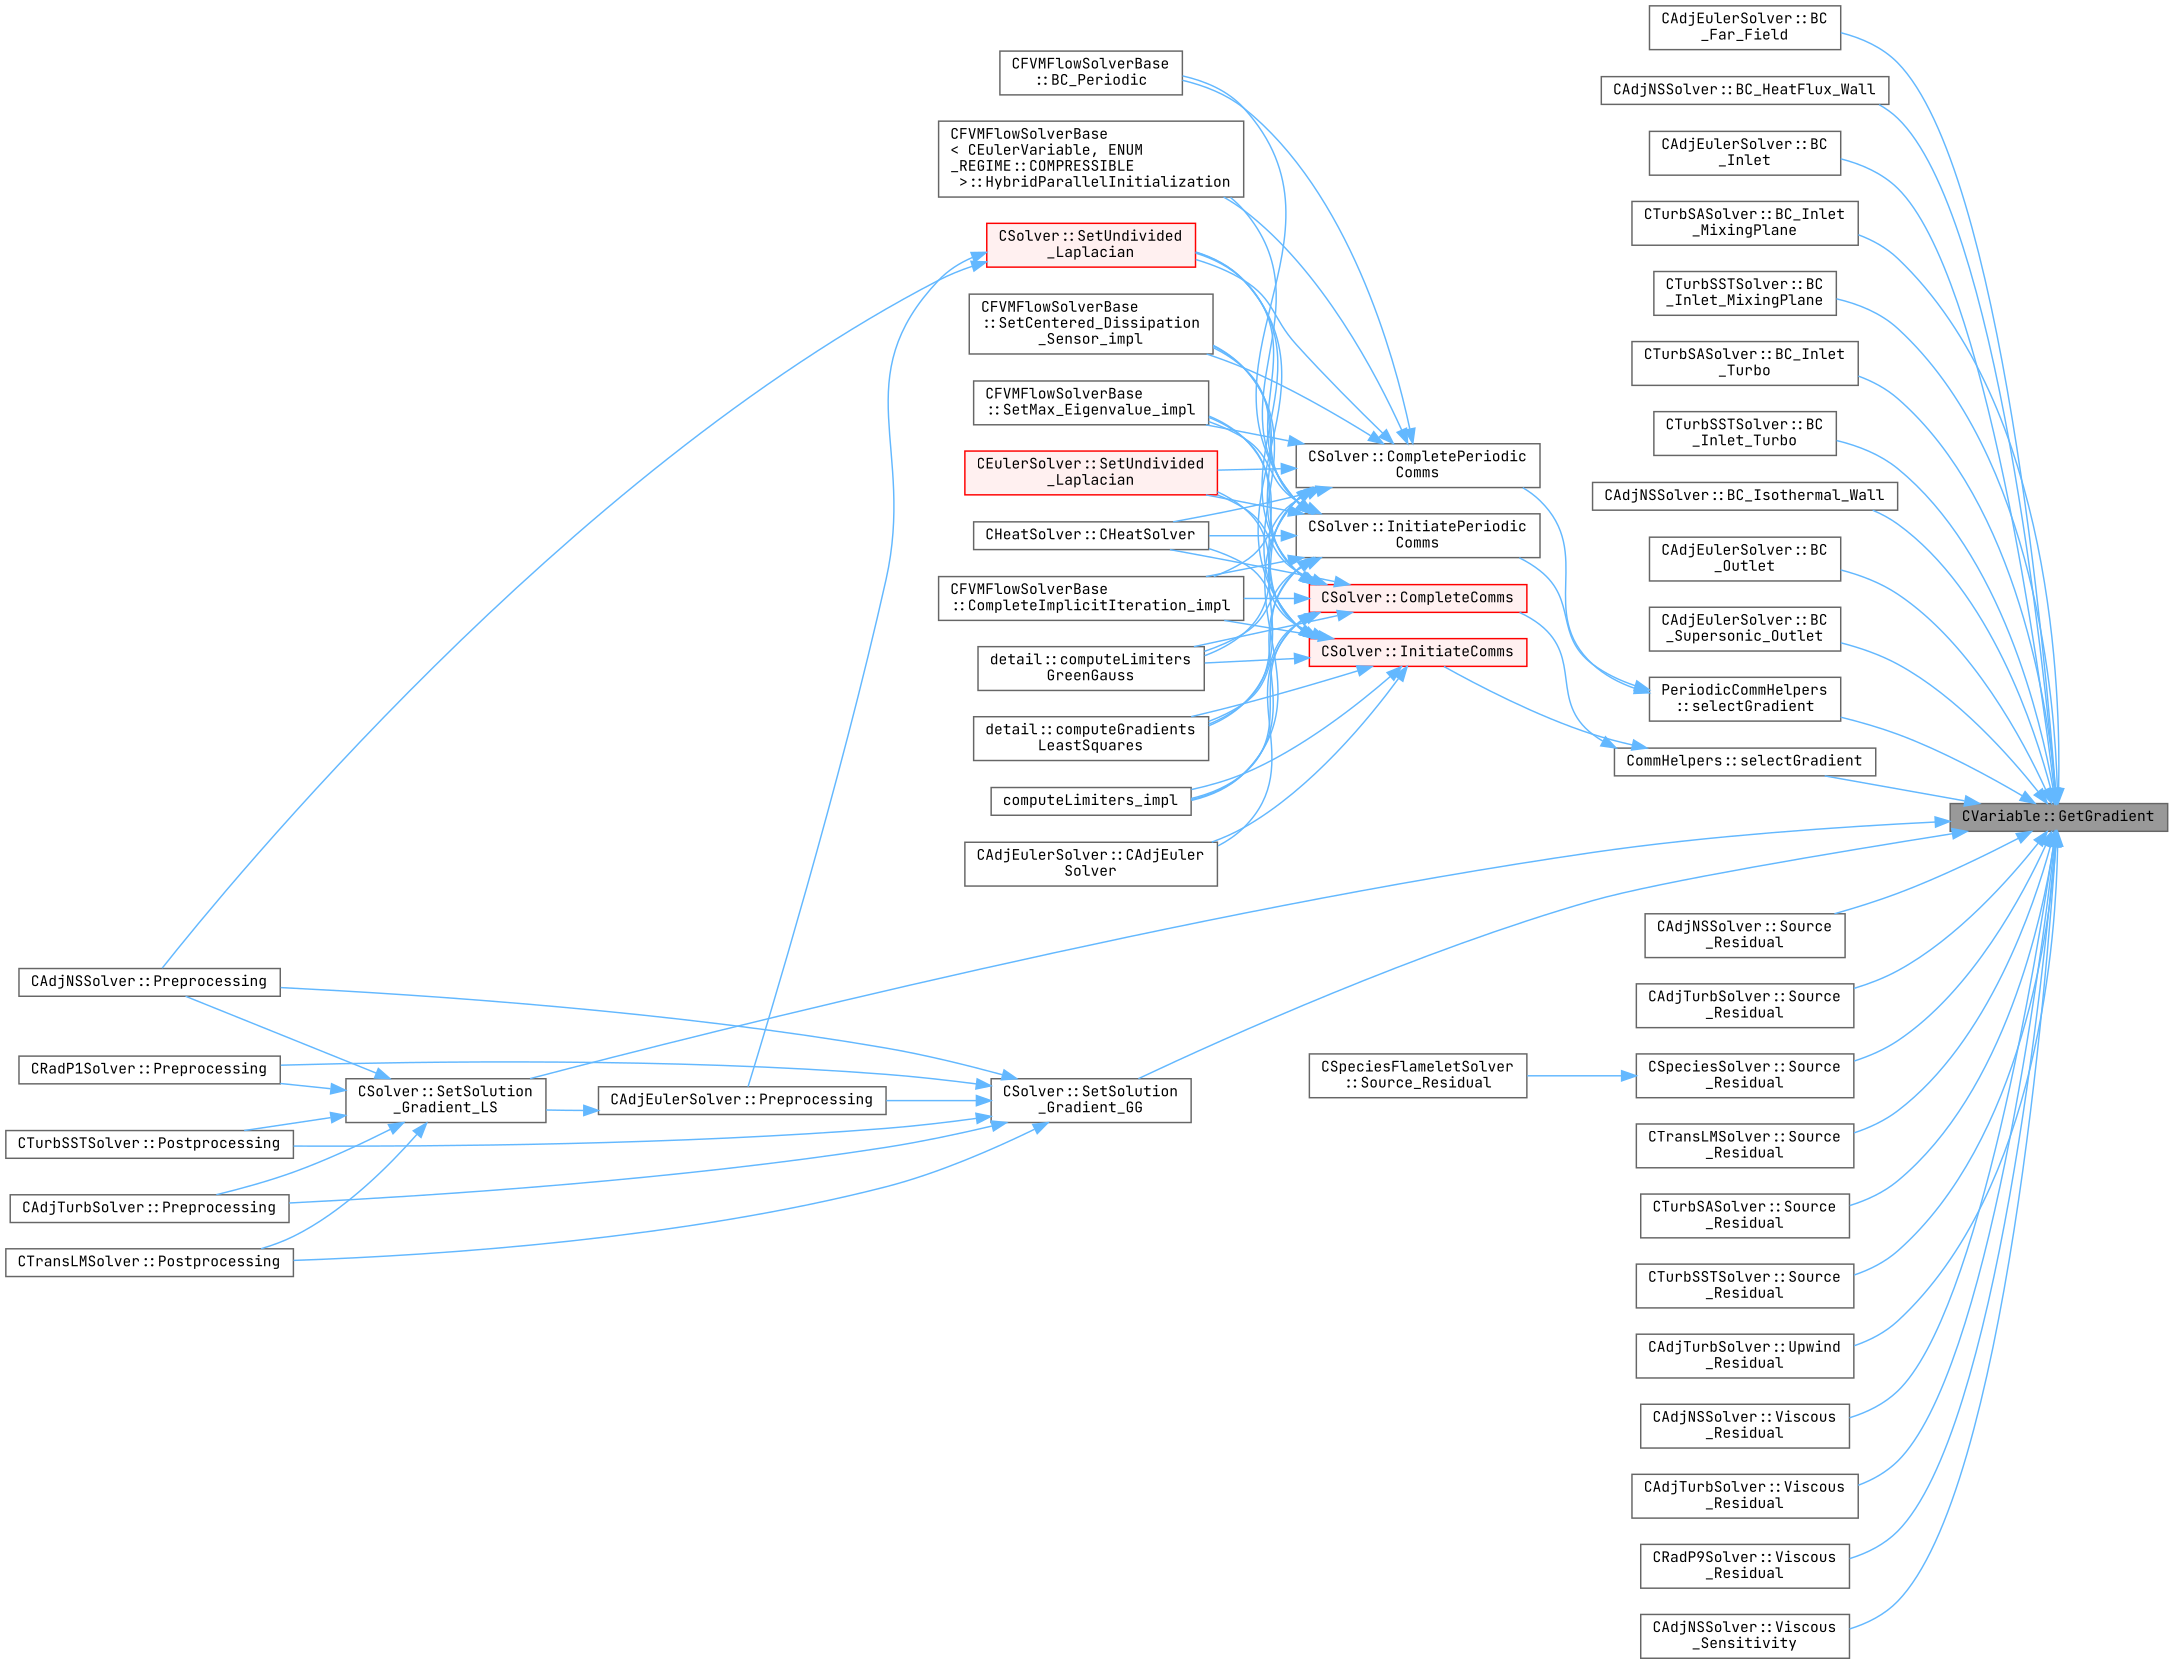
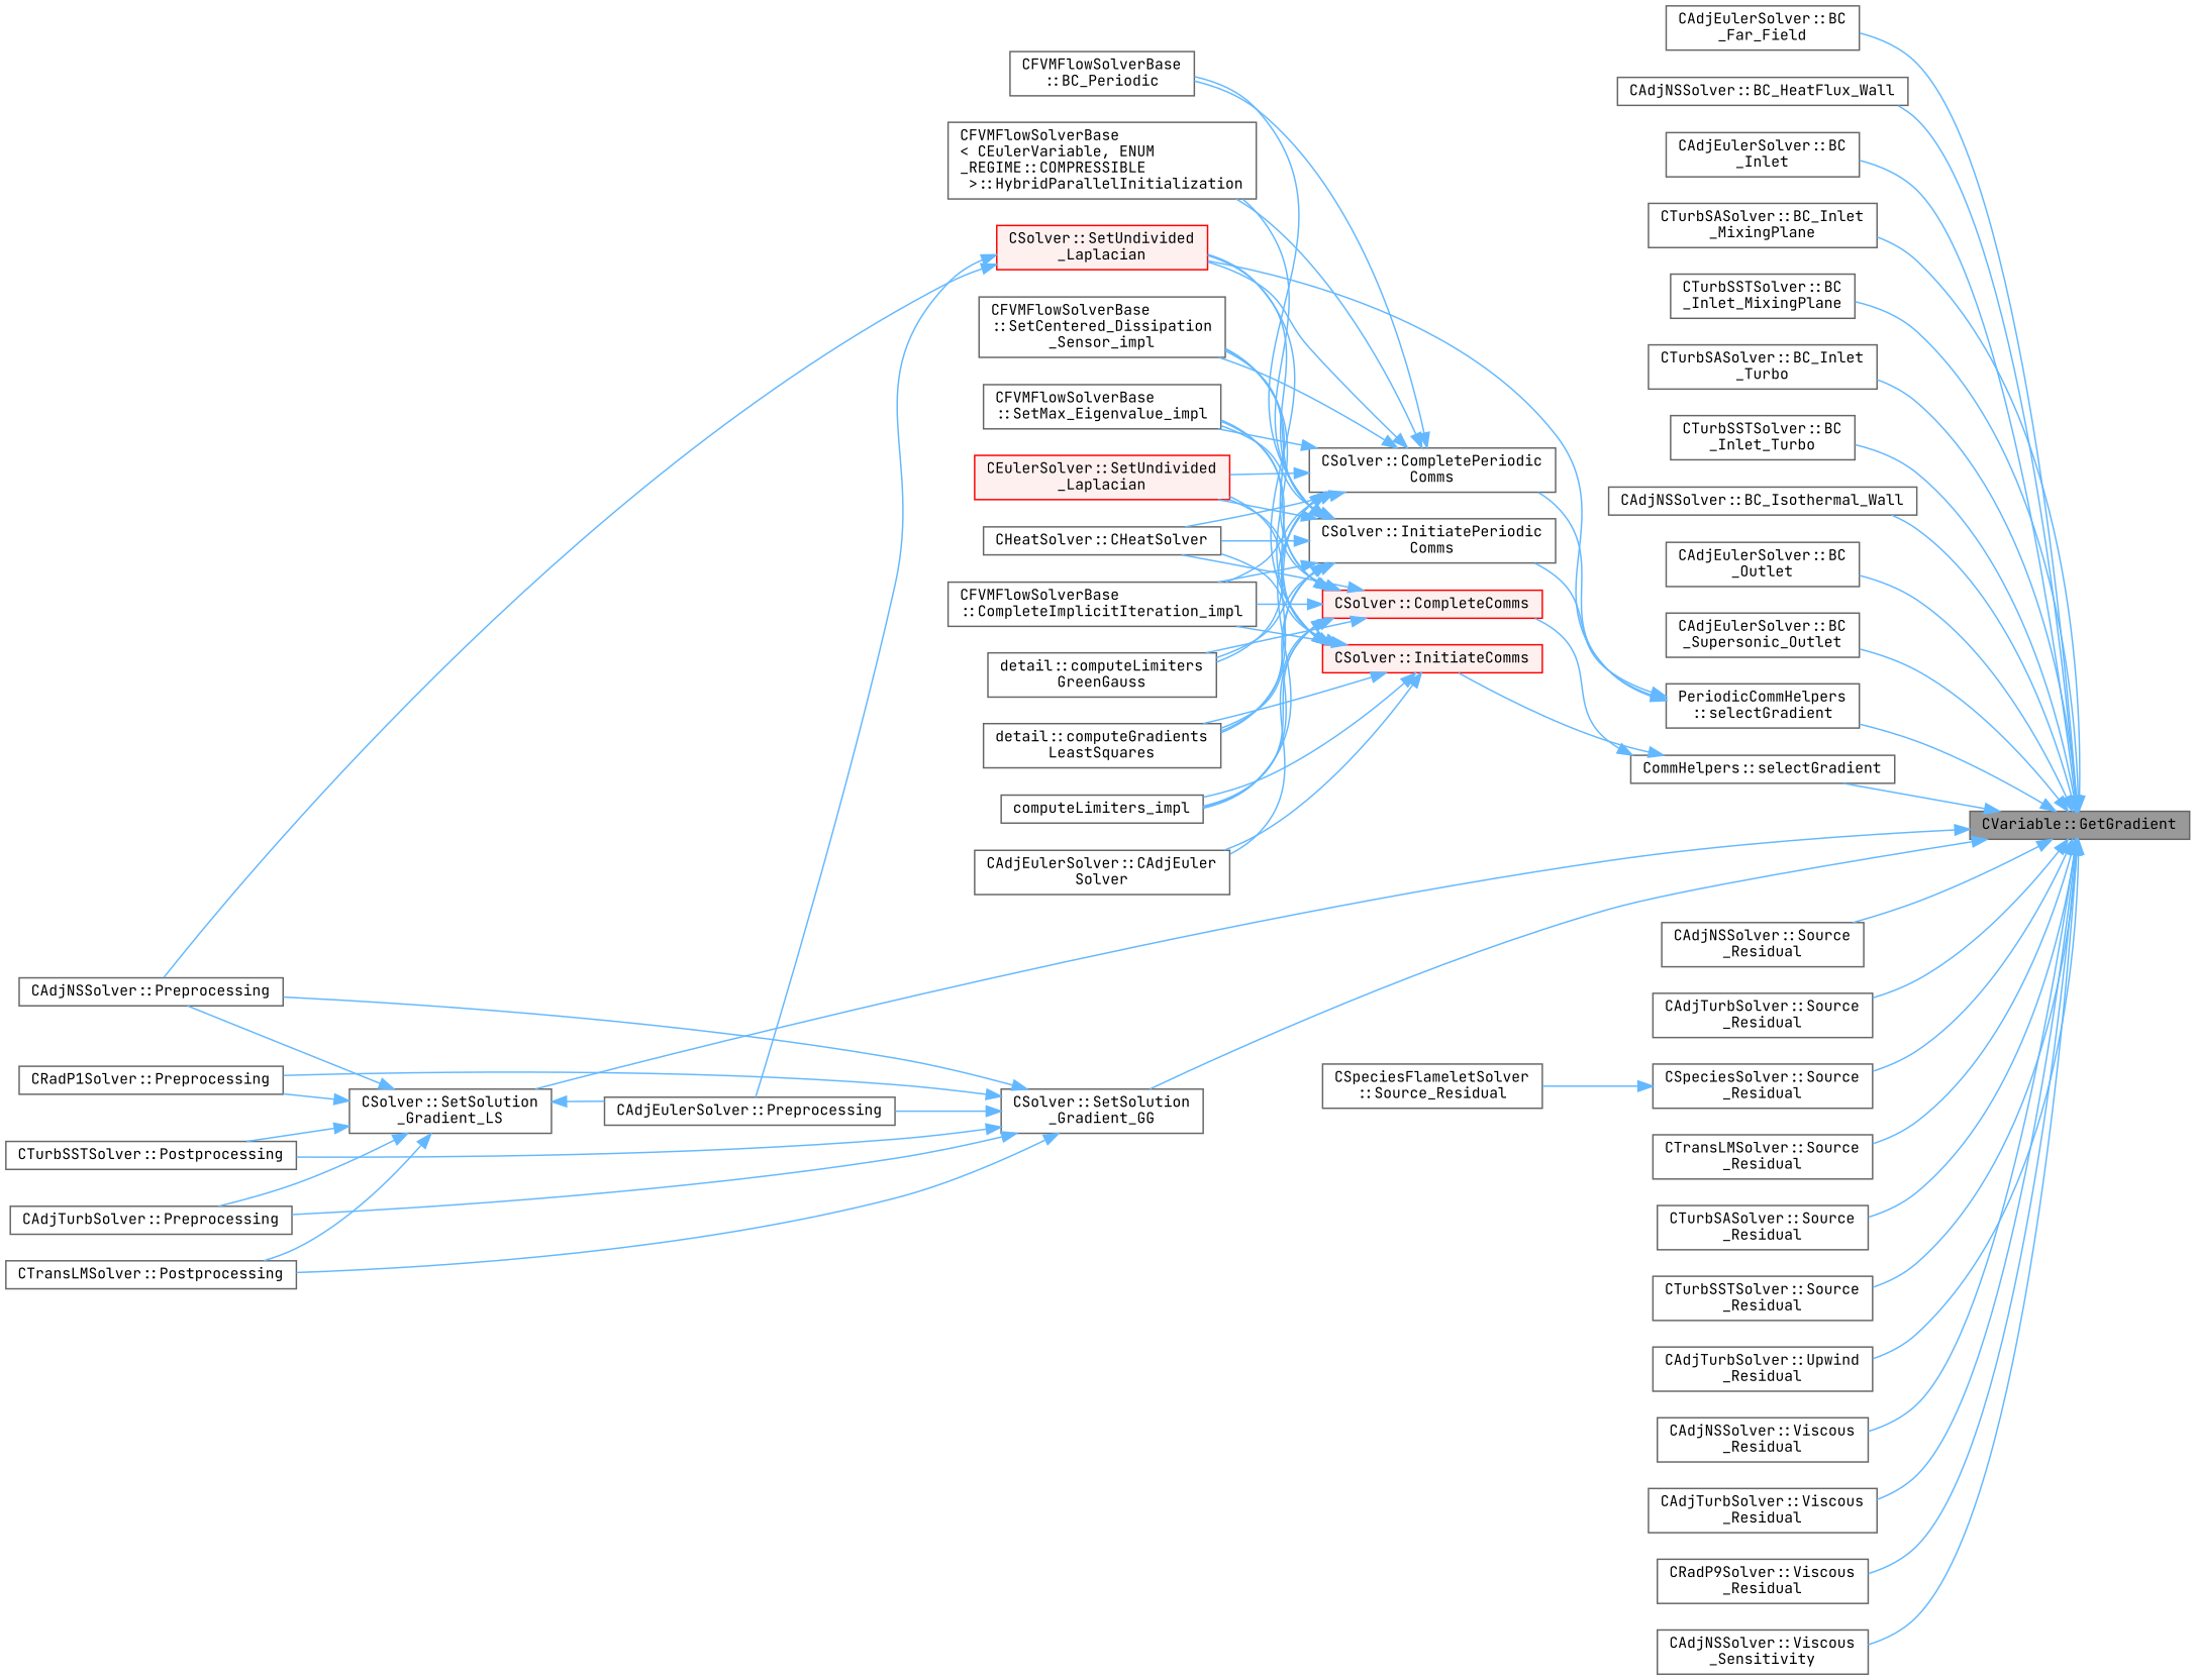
  digraph {
    fontname="JetBrains Mono"
    rankdir=RL
    node [color=grey40 fillcolor=white fontname="JetBrains Mono" fontsize=10 shape=box style=filled]
    edge [color=steelblue1 dir=back fontname="JetBrains Mono" fontsize=10 labelfontname=Helvetica labelfontsize=10 style=solid]
    n1 [color=gray40 fillcolor=grey60 fontcolor=black height=0.2 label="CVariable::GetGradient" width=0.4]
    n2 [height=0.2 label="CAdjEulerSolver::BC\l_Far_Field" width=0.4]
    n3 [height=0.2 label="CAdjNSSolver::BC_HeatFlux_Wall" width=0.4]
    n4 [height=0.2 label="CAdjEulerSolver::BC\l_Inlet" width=0.4]
    n5 [height=0.2 label="CTurbSASolver::BC_Inlet\l_MixingPlane" width=0.4]
    n6 [height=0.2 label="CTurbSSTSolver::BC\l_Inlet_MixingPlane" width=0.4]
    n7 [height=0.2 label="CTurbSASolver::BC_Inlet\l_Turbo" width=0.4]
    n8 [height=0.2 label="CTurbSSTSolver::BC\l_Inlet_Turbo" width=0.4]
    n9 [height=0.2 label="CAdjNSSolver::BC_Isothermal_Wall" width=0.4]
    n10 [height=0.2 label="CAdjEulerSolver::BC\l_Outlet" width=0.4]
    n11 [height=0.2 label="CAdjEulerSolver::BC\l_Supersonic_Outlet" width=0.4]
    n12 [height=0.2 label="PeriodicCommHelpers\l::selectGradient" width=0.4]
    n13 [height=0.2 label="CommHelpers::selectGradient" width=0.4]
    n14 [height=0.2 label="CSolver::SetSolution\l_Gradient_GG" width=0.4]
    n15 [height=0.2 label="CSolver::SetSolution\l_Gradient_LS" width=0.4]
    n16 [height=0.2 label="CAdjNSSolver::Source\l_Residual" width=0.4]
    n17 [height=0.2 label="CAdjTurbSolver::Source\l_Residual" width=0.4]
    n18 [height=0.2 label="CSpeciesSolver::Source\l_Residual" width=0.4]
    n19 [height=0.2 label="CTransLMSolver::Source\l_Residual" width=0.4]
    n20 [height=0.2 label="CTurbSASolver::Source\l_Residual" width=0.4]
    n21 [height=0.2 label="CTurbSSTSolver::Source\l_Residual" width=0.4]
    n22 [height=0.2 label="CAdjTurbSolver::Upwind\l_Residual" width=0.4]
    n23 [height=0.2 label="CAdjNSSolver::Viscous\l_Residual" width=0.4]
    n24 [height=0.2 label="CAdjTurbSolver::Viscous\l_Residual" width=0.4]
    n25 [height=0.2 label="CRadP9Solver::Viscous\l_Residual" width=0.4]
    n26 [height=0.2 label="CAdjNSSolver::Viscous\l_Sensitivity" width=0.4]
    n27 [height=0.2 label="CSolver::CompletePeriodic\lComms" width=0.4]
    n28 [height=0.2 label="CSolver::InitiatePeriodic\lComms" width=0.4]
    n29 [color=red fillcolor="#FFF0F0" height=0.2 label="CSolver::CompleteComms" width=0.4]
    n30 [color=red fillcolor="#FFF0F0" height=0.2 label="CSolver::InitiateComms" width=0.4]
    n31 [height=0.2 label="CAdjEulerSolver::Preprocessing" width=0.4]
    n32 [height=0.2 label="CAdjNSSolver::Preprocessing" width=0.4]
    n33 [height=0.2 label="CTransLMSolver::Postprocessing" width=0.4]
    n34 [height=0.2 label="CTurbSSTSolver::Postprocessing" width=0.4]
    n35 [height=0.2 label="CAdjTurbSolver::Preprocessing" width=0.4]
    n36 [height=0.2 label="CRadP1Solver::Preprocessing" width=0.4]
    n37 [height=0.2 label="CSpeciesFlameletSolver\l::Source_Residual" width=0.4]
    n38 [height=0.2 label="CFVMFlowSolverBase\l::BC_Periodic" width=0.4]
    n39 [height=0.2 label="CHeatSolver::CHeatSolver" width=0.4]
    n40 [height=0.2 label="CFVMFlowSolverBase\l::CompleteImplicitIteration_impl" width=0.4]
    n41 [height=0.2 label="detail::computeLimiters\lGreenGauss" width=0.4]
    n42 [height=0.2 label="detail::computeGradients\lLeastSquares" width=0.4]
    n43 [height=0.2 label=computeLimiters_impl width=0.4]
    n44 [height=0.2 label="CFVMFlowSolverBase\l\< CEulerVariable, ENUM\l_REGIME::COMPRESSIBLE\l \>::HybridParallelInitialization" width=0.4]
    n45 [height=0.2 label="CFVMFlowSolverBase\l::SetCentered_Dissipation\l_Sensor_impl" width=0.4]
    n46 [height=0.2 label="CFVMFlowSolverBase\l::SetMax_Eigenvalue_impl" width=0.4]
    n47 [color=red fillcolor="#FFF0F0" height=0.2 label="CEulerSolver::SetUndivided\l_Laplacian" width=0.4]
    n48 [color=red fillcolor="#FFF0F0" height=0.2 label="CSolver::SetUndivided\l_Laplacian" width=0.4]
    n49 [height=0.2 label="CAdjEulerSolver::CAdjEuler\lSolver" width=0.4]
    n1 -> n2
    n1 -> n3
    n1 -> n4
    n1 -> n5
    n1 -> n6
    n1 -> n7
    n1 -> n8
    n1 -> n9
    n1 -> n10
    n1 -> n11
    n1 -> n12
    n1 -> n13
    n1 -> n14
    n1 -> n15
    n1 -> n16
    n1 -> n17
    n1 -> n18
    n1 -> n19
    n1 -> n20
    n1 -> n21
    n1 -> n22
    n1 -> n23
    n1 -> n24
    n1 -> n25
    n1 -> n26
    n12 -> n27
    n12 -> n28
    n13 -> n29
    n13 -> n30
    n14 -> n31
    n14 -> n32
    n14 -> n33
    n14 -> n34
    n14 -> n35
    n14 -> n36
-   n31 -> n15
+   n15 -> n31
    n15 -> n32
    n15 -> n33
    n15 -> n34
    n15 -> n35
    n15 -> n36
    n18 -> n37
    n27 -> n38
    n27 -> n39
    n27 -> n40
    n27 -> n41
    n27 -> n42
    n27 -> n43
    n27 -> n44
    n27 -> n45
    n27 -> n46
    n27 -> n47
    n27 -> n48
    n28 -> n38
    n28 -> n39
    n28 -> n40
    n28 -> n41
    n28 -> n42
    n28 -> n43
    n28 -> n44
    n28 -> n45
    n28 -> n46
    n28 -> n47
    n28 -> n48
    n29 -> n39
    n29 -> n40
    n29 -> n41
    n29 -> n42
    n29 -> n43
    n29 -> n45
    n29 -> n46
    n29 -> n47
-   n29 -> n48
+   n12 -> n48
    n29 -> n49
    n30 -> n39
    n30 -> n40
-   n30 -> n41
    n30 -> n42
    n30 -> n43
    n30 -> n45
    n30 -> n46
    n30 -> n47
    n30 -> n48
    n30 -> n49
    n48 -> n31
    n48 -> n32
  }
